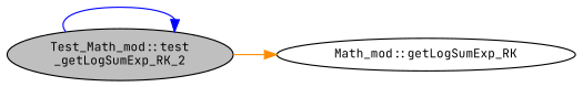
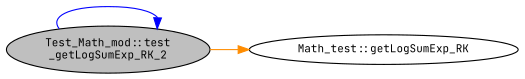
  digraph {
    rankdir=LR
    fontname="JetBrains Mono"
    node [color=black fontname="JetBrains Mono" fontsize=10 shape=ellipse style=filled]
    edge [fontname="JetBrains Mono" fontsize=10 labelfontname=Helvetica labelfontsize=10 style=solid]
    n1 [fillcolor=grey75 fontcolor=black height=0.2 label="Test_Math_mod::test\l_getLogSumExp_RK_2" width=0.4]
-   n2 [fillcolor=white height=0.2 label="Math_mod::getLogSumExp_RK" width=0.4]
+   n2 [fillcolor=white height=0.2 label="Math_test::getLogSumExp_RK" width=0.4]
    n1 -> n1 [color=blue]
    n1 -> n2 [color=darkorange]
  }
